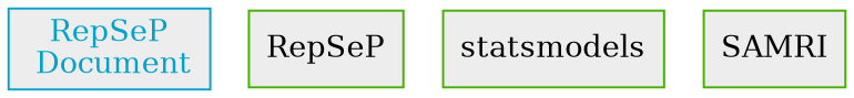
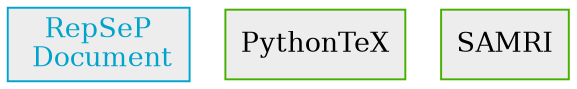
  digraph {
    fontname="DejaVu Serif"
    rankdir=TB
    node [color="#45B000" fillcolor=grey93 fontname="DejaVu Serif" shape=box style=filled]
    n1 [color="#00a3cc" fontcolor="#00a3cc" label="RepSeP\n Document"]
-   n2 [label=RepSeP]
-   n3 [label=statsmodels]
+   n2 [label=PythonTeX]
    n4 [label=SAMRI]
  }
